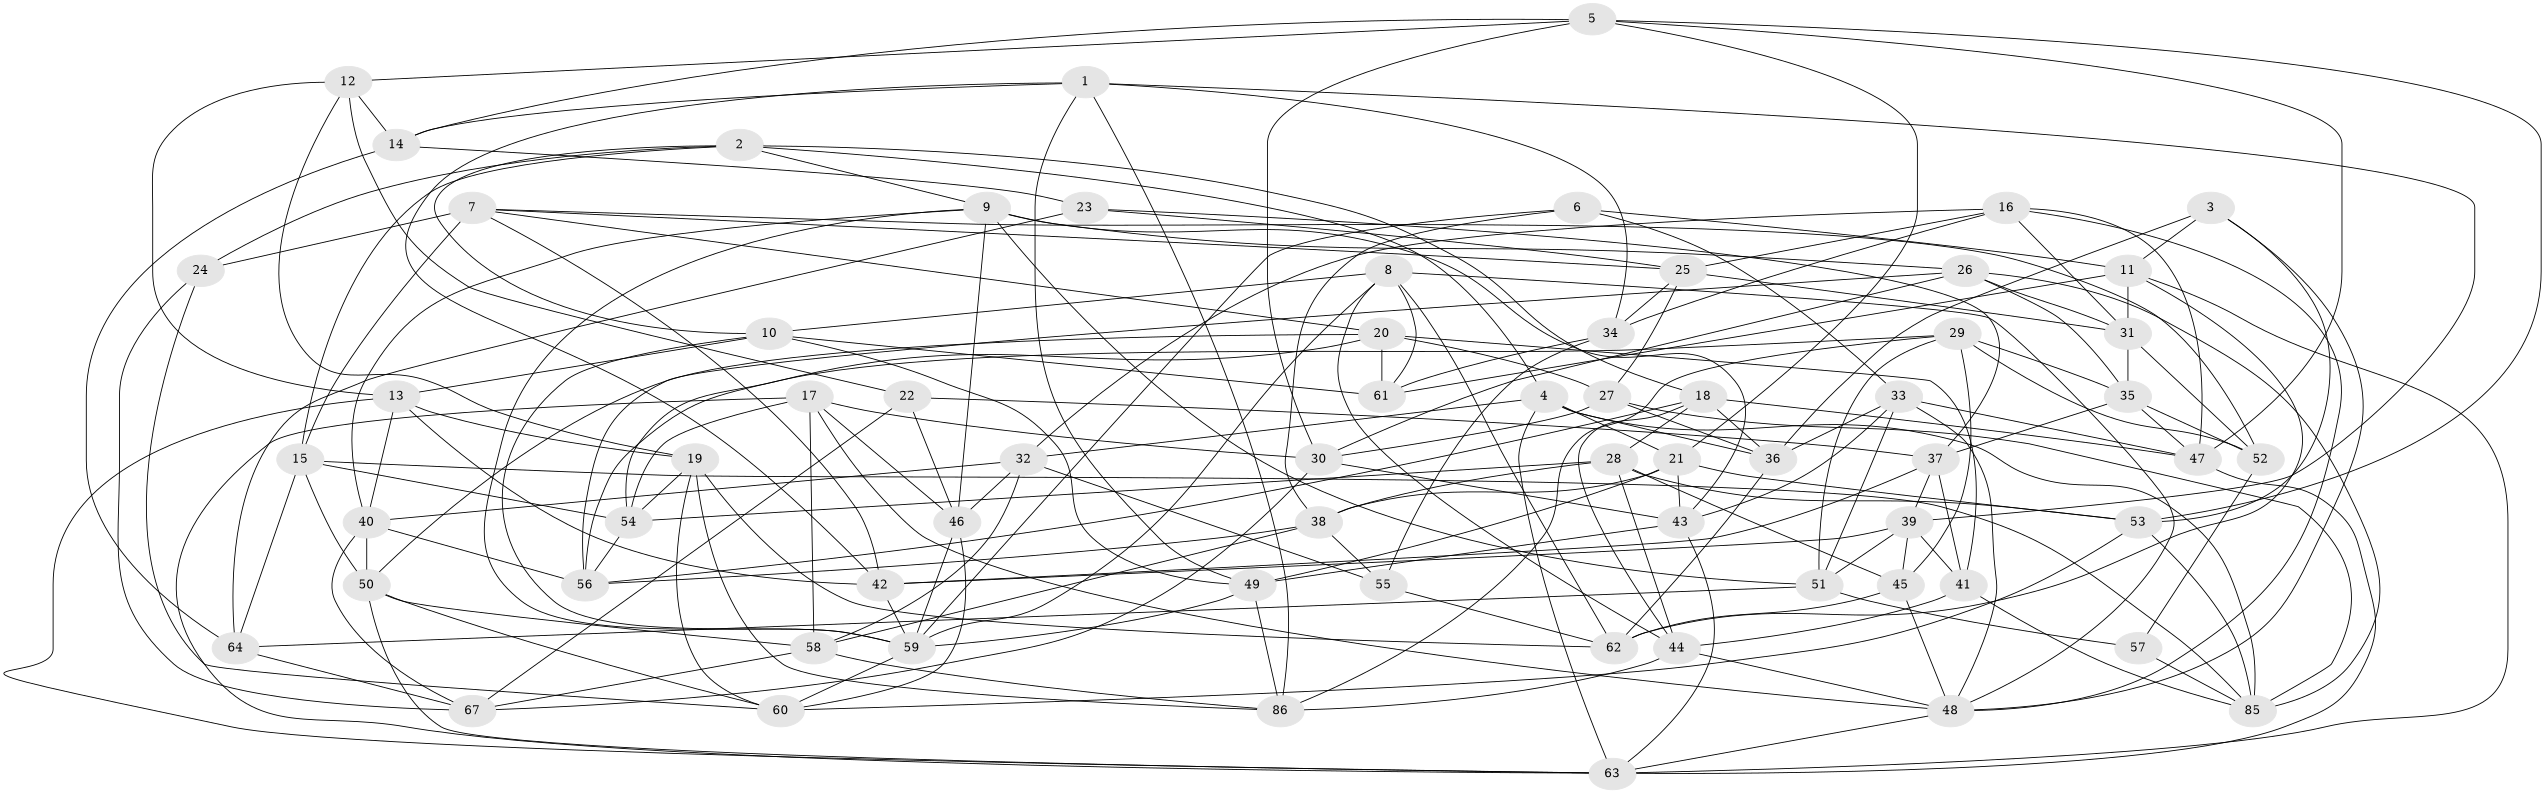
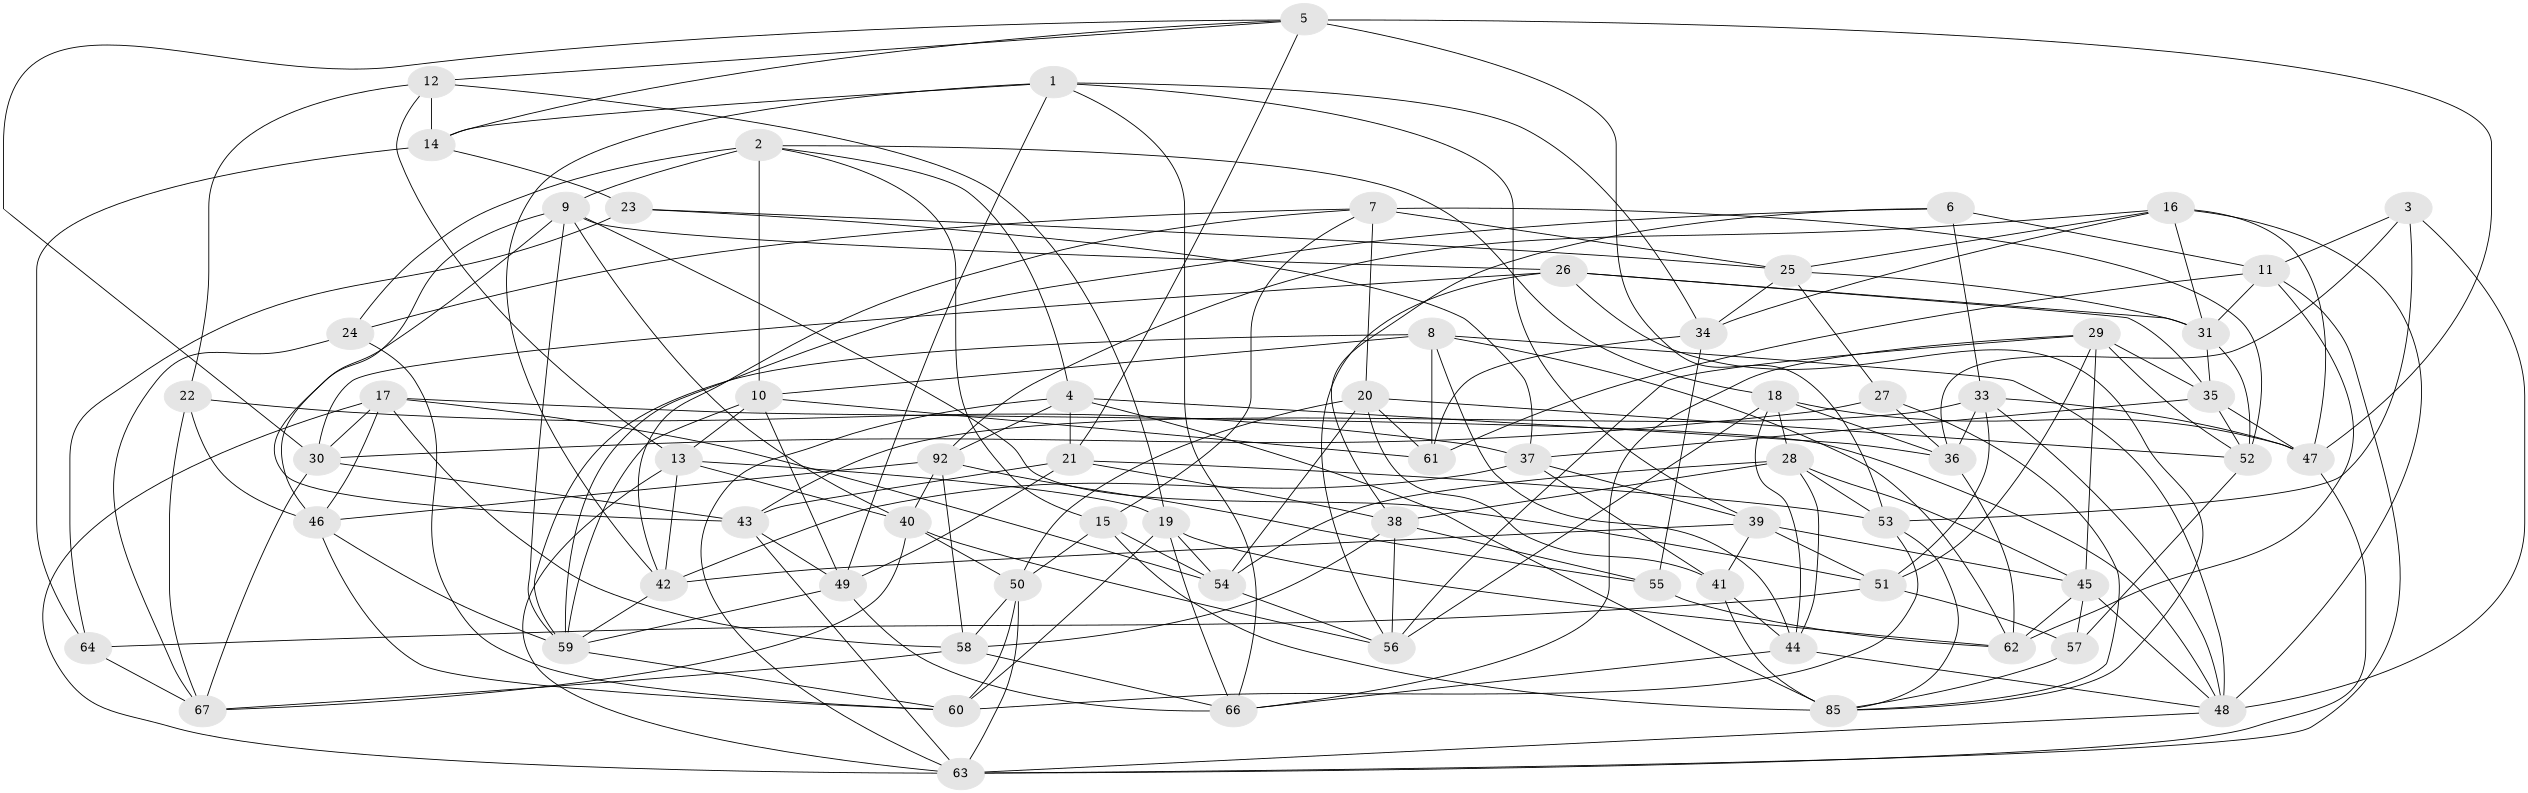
  graph {
    node [color=gray90 style=filled]
    edge [weight=1.0]
    1
    14
    34
    39
    42
    49
-   66 [label=86]
+   66
    23
    64
    61
    55
    51
    41
    45
    59
    2
    4
    9
    10
    15
    18
    24
    36
    21
-   32
+   32 [label=92]
    63
    n27 [label=85]
    26
    43
    46
    40
    13
    50
    54
    47
    44
    28
    56
    60
    67
    3
    11
    48
    53
    62
    31
    38
    58
    5
    12
    30
    19
    22
    6
    33
    7
    20
    25
    52
    27
    57
    8
    35
    37
    16
    17
    29
    1 -- 14
    1 -- 34
    1 -- 39
    1 -- 42
    1 -- 49
    1 -- 66
    14 -- 23
    14 -- 64 [weight=2.0]
    34 -- 61 [weight=2.0]
    34 -- 55
    39 -- 42
    39 -- 51
    39 -- 41
    39 -- 45
    42 -- 59
    49 -- 66
    49 -- 59
    23 -- 64
    23 -- 25
    23 -- 37
    64 -- 67
    55 -- 62
    51 -- 64
    51 -- 57
    41 -- n27 [weight=2.0]
    41 -- 44
    45 -- 48
    45 -- 62
+   45 -- 57
    59 -- 60
    2 -- 4
    2 -- 9
    2 -- 10
    2 -- 15
    2 -- 18
    2 -- 24
    4 -- 36
    4 -- 21
    4 -- 32
    4 -- 63
    4 -- n27
    9 -- 51
    9 -- 59
    9 -- 26
    9 -- 43
    9 -- 46
    9 -- 40
    10 -- 49
    10 -- 61
    10 -- 59
    10 -- 13
-   15 -- 64
    15 -- n27
    15 -- 50
    15 -- 54
    18 -- 36
    18 -- 47
    18 -- 44
    18 -- 28
    18 -- 56
    24 -- 60
    24 -- 67
    36 -- 62
    21 -- 49
    21 -- 43
    21 -- 53
    21 -- 38
    32 -- 55
    32 -- 46
    32 -- 40
    32 -- 58
    26 -- n27
    26 -- 56
    26 -- 31
    26 -- 30
    26 -- 35
    43 -- 49
    43 -- 63
    46 -- 59
    46 -- 60
    40 -- 50
    40 -- 56
    40 -- 67
    13 -- 42
    13 -- 63
    13 -- 40
    13 -- 19
    50 -- 63
    50 -- 60
    50 -- 58
    54 -- 56
    47 -- 63
    44 -- 66
    44 -- 48
    28 -- 45
    28 -- 54
    28 -- 44
    28 -- 53
    28 -- 38
    3 -- 36
    3 -- 11
    3 -- 48
    3 -- 53
    11 -- 61
    11 -- 63
    11 -- 62
    11 -- 31
    48 -- 63
    53 -- n27
    53 -- 60
    31 -- 52
    31 -- 35
    38 -- 55
    38 -- 56
    38 -- 58
    58 -- 66
    58 -- 67
    5 -- 14
    5 -- 21
    5 -- 47
    5 -- 53
    5 -- 12
    5 -- 30
    12 -- 14
    12 -- 13
    12 -- 19
    12 -- 22
    30 -- 43
    30 -- 67
    19 -- 66
    19 -- 54
    19 -- 60
    19 -- 62
    22 -- 46
    22 -- 67
    22 -- 37
    6 -- 59
    6 -- 11
    6 -- 38
    6 -- 33
    33 -- 51
    33 -- 36
    33 -- 43
    33 -- 47
    33 -- 48
    7 -- 42
    7 -- 15
    7 -- 24
    7 -- 20
    7 -- 25
    7 -- 52
    20 -- 61
    20 -- 41
    20 -- 50
    20 -- 54
-   20 -- 27
+   20 -- 52
    25 -- 34
    25 -- 31
    25 -- 27
    52 -- 57
    27 -- 36
    27 -- n27
    27 -- 30
    57 -- n27
    8 -- 61
    8 -- 59
    8 -- 10
    8 -- 44
    8 -- 48
    8 -- 62
    35 -- 47
    35 -- 52
    35 -- 37
    37 -- 39
    37 -- 42
    37 -- 41
    16 -- 34
    16 -- 32
    16 -- 47
    16 -- 48
    16 -- 31
    16 -- 25
    17 -- 63
    17 -- 46
    17 -- 54
    17 -- 48
    17 -- 58
    17 -- 30
    29 -- 66
    29 -- 51
    29 -- 45
    29 -- 56
    29 -- 52
    29 -- 35
  }
